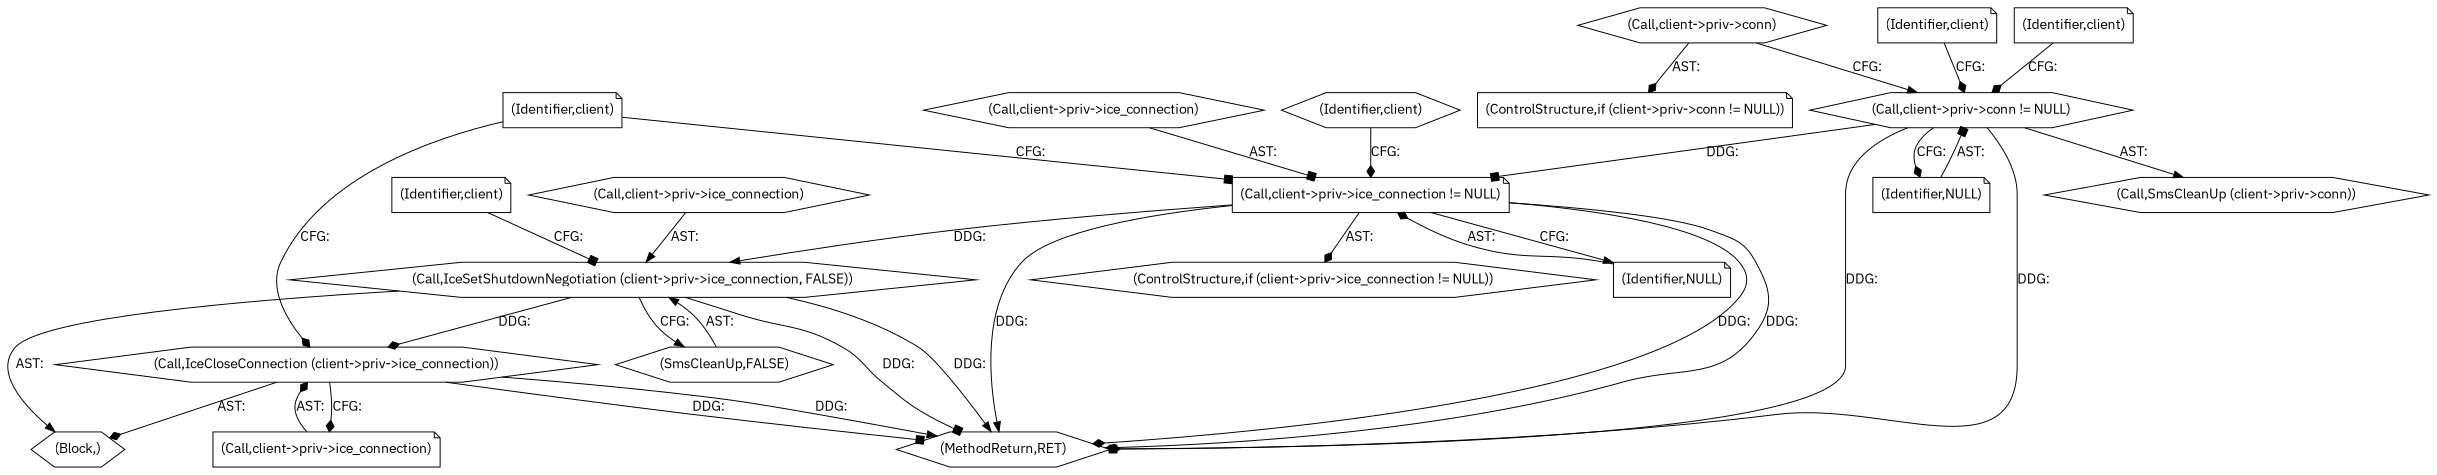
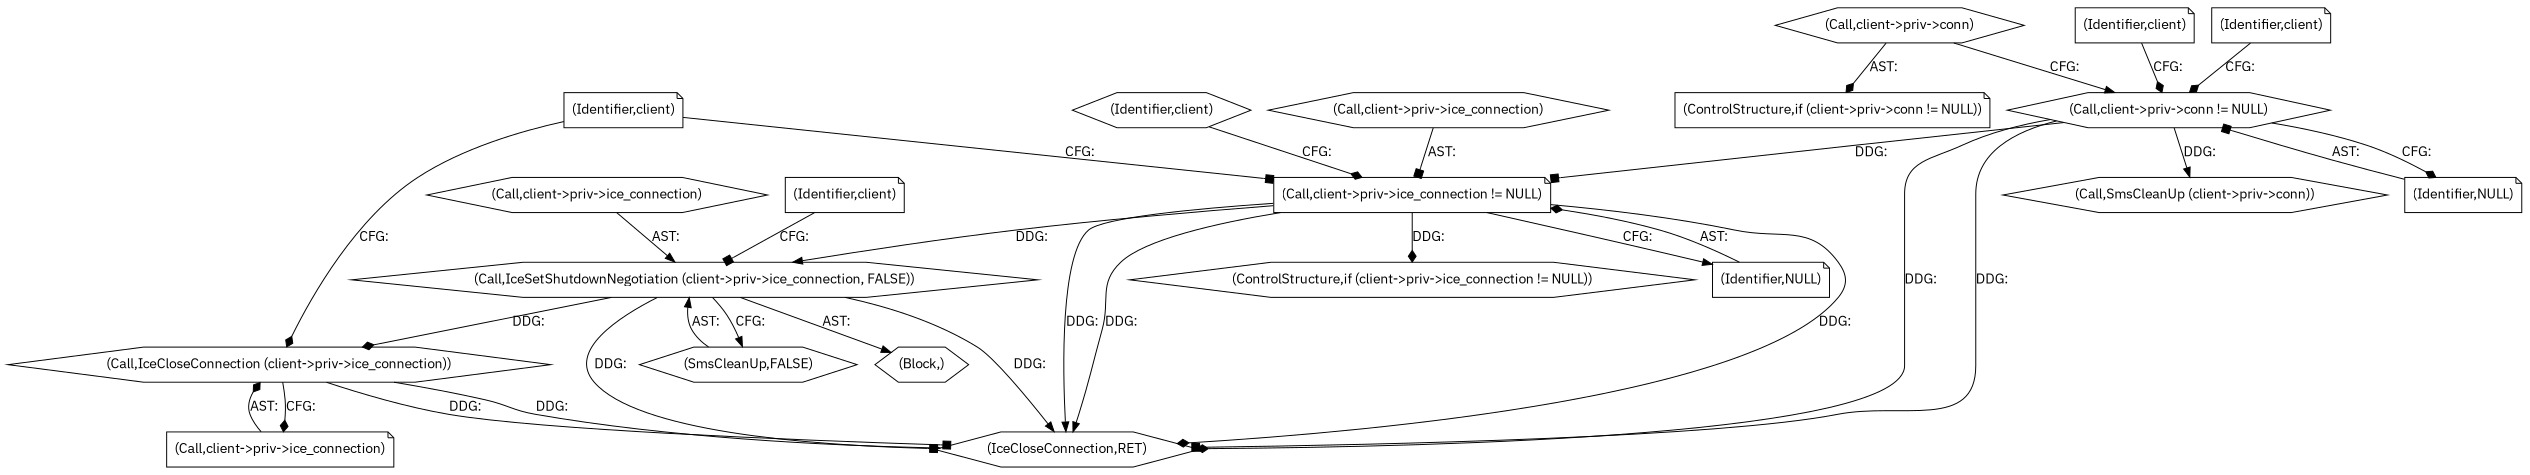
  digraph {
    fontname="IBM Plex Sans"
    node [fontname="IBM Plex Sans" shape=hexagon]
    edge [arrowhead=diamond fontname="IBM Plex Sans"]
    n1 [label="(Call,client->priv->ice_connection != NULL)" shape=note]
    n2 [label="(Call,IceSetShutdownNegotiation (client->priv->ice_connection, FALSE))"]
    n3 [label="(ControlStructure,if (client->priv->ice_connection != NULL))"]
    n4 [label="(Identifier,NULL)" shape=note]
-   n5 [label="(MethodReturn,RET)"]
+   n5 [label="(IceCloseConnection,RET)"]
    n6 [label="(Call,IceCloseConnection (client->priv->ice_connection))"]
    n7 [label="(SmsCleanUp,FALSE)"]
    n8 [label="(Block,)"]
    n9 [label="(Call,client->priv->conn != NULL)"]
    n10 [label="(Identifier,NULL)" shape=note]
    n11 [label="(Call,SmsCleanUp (client->priv->conn))"]
    n12 [label="(ControlStructure,if (client->priv->conn != NULL))" shape=note]
    n13 [label="(Call,client->priv->ice_connection)" shape=note]
    n14 [label="(Identifier,client)" shape=note]
    n15 [label="(Identifier,client)"]
    n16 [label="(Identifier,client)" shape=note]
    n17 [label="(Identifier,client)" shape=note]
    n18 [label="(Call,client->priv->ice_connection)"]
    n19 [label="(Call,client->priv->conn)"]
    n20 [label="(Identifier,client)" shape=note]
    n21 [label="(Call,client->priv->ice_connection)"]
    n1 -> n2 [arrowhead=normal label="DDG: "]
-   n1 -> n3 [label="AST: "]
+   n1 -> n3 [label="DDG: "]
    n1 -> n4 [arrowhead=normal label="CFG: "]
    n1 -> n5 [label="DDG: "]
    n1 -> n5 [arrowhead=normal label="DDG: "]
    n1 -> n5 [arrowhead=normal label="DDG: "]
    n2 -> n5 [arrowhead=box label="DDG: "]
    n2 -> n5 [arrowhead=normal label="DDG: "]
    n2 -> n6 [label="DDG: "]
    n2 -> n7 [arrowhead=normal label="CFG: "]
    n2 -> n8 [arrowhead=normal label="AST: "]
    n4 -> n1 [label="AST: "]
    n6 -> n5 [arrowhead=box label="DDG: "]
    n6 -> n5 [arrowhead=normal label="DDG: "]
-   n6 -> n8 [label="AST: "]
    n6 -> n13 [label="CFG: "]
    n7 -> n2 [arrowhead=normal label="AST: "]
    n9 -> n1 [arrowhead=box label="DDG: "]
    n9 -> n5 [label="DDG: "]
    n9 -> n5 [arrowhead=box label="DDG: "]
    n9 -> n10 [label="CFG: "]
-   n9 -> n11 [arrowhead=normal label="AST: "]
+   n9 -> n11 [arrowhead=normal label="DDG: "]
    n10 -> n9 [arrowhead=box label="AST: "]
    n13 -> n6 [label="AST: "]
    n14 -> n1 [arrowhead=box label="CFG: "]
    n14 -> n6 [label="CFG: "]
    n15 -> n1 [label="CFG: "]
    n16 -> n9 [label="CFG: "]
    n17 -> n2 [arrowhead=box label="CFG: "]
    n18 -> n1 [arrowhead=box label="AST: "]
    n19 -> n9 [arrowhead=normal label="CFG: "]
    n19 -> n12 [label="AST: "]
    n20 -> n9 [label="CFG: "]
    n21 -> n2 [arrowhead=normal label="AST: "]
  }
